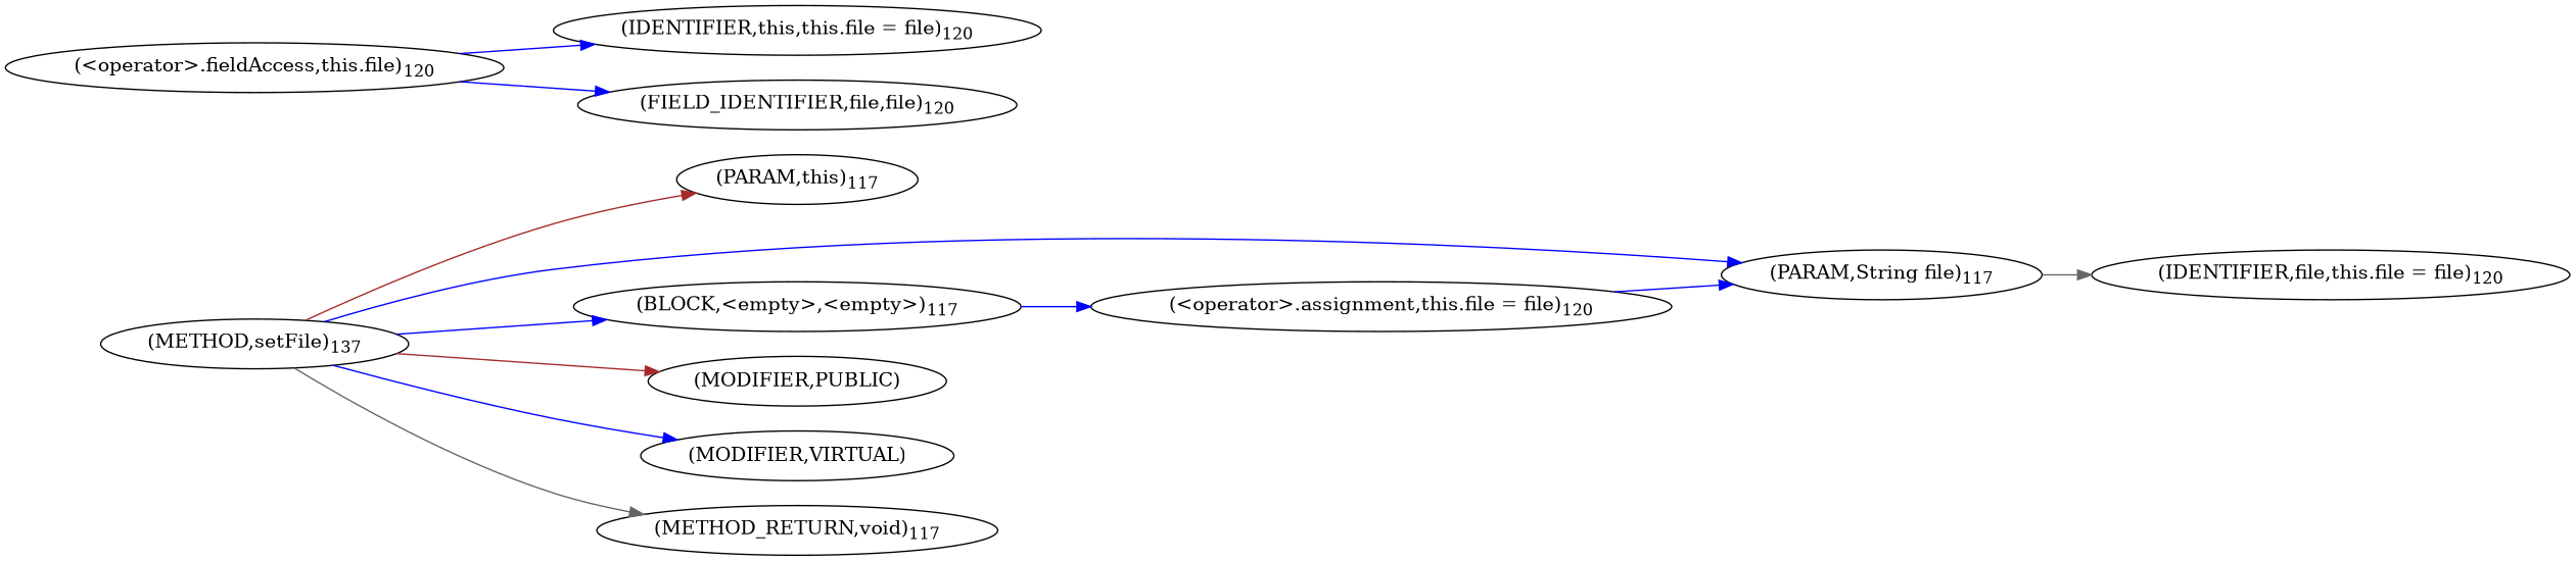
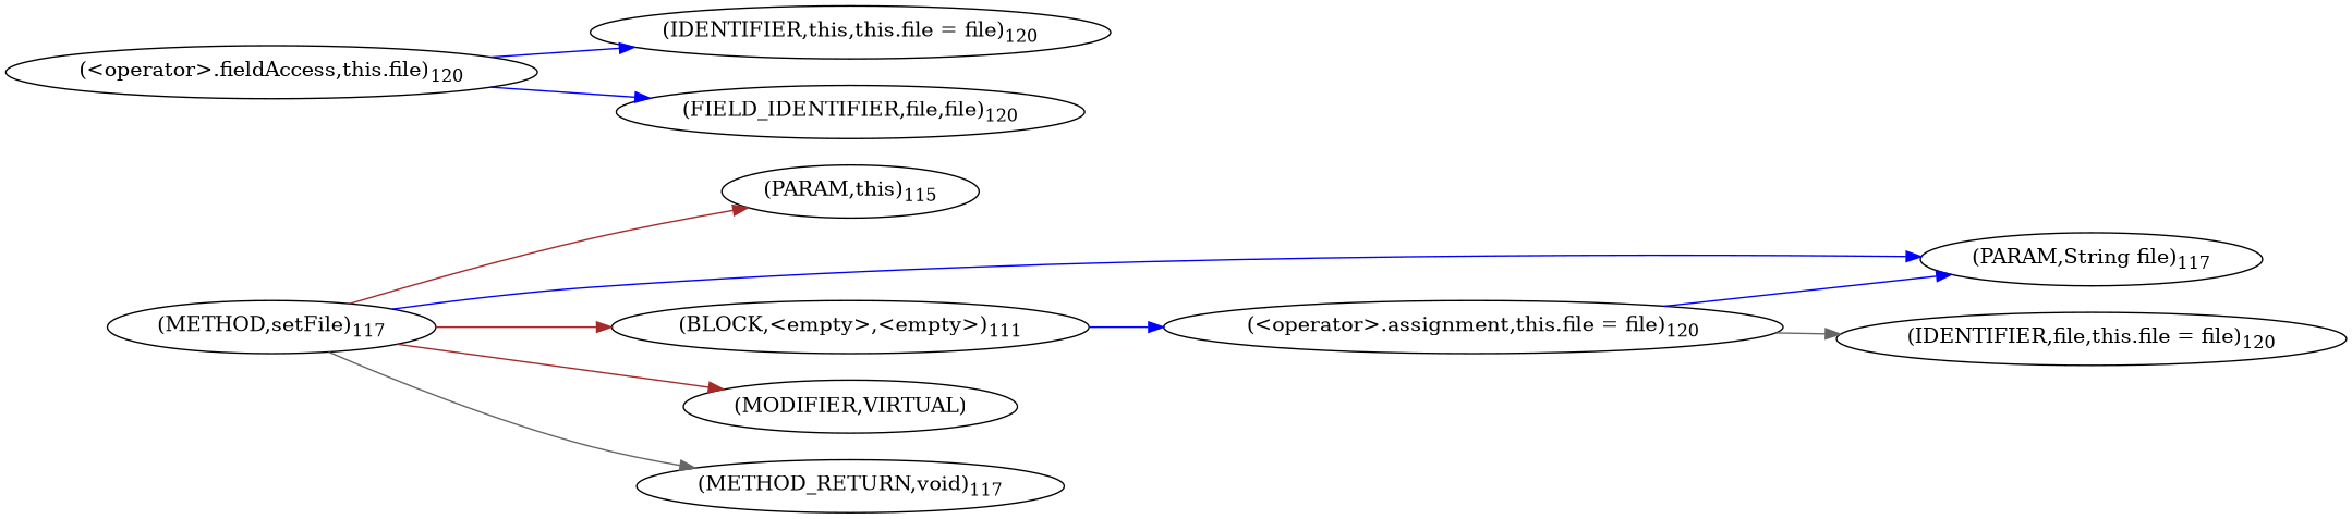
  digraph {
    rankdir=LR
    edge [color=blue]
-   n1 [label=<(METHOD,setFile)<SUB>137</SUB>>]
-   n2 [label=<(PARAM,this)<SUB>117</SUB>>]
+   n1 [label=<(METHOD,setFile)<SUB>117</SUB>>]
+   n2 [label=<(PARAM,this)<SUB>115</SUB>>]
    n3 [label=<(PARAM,String file)<SUB>117</SUB>>]
-   n4 [label=<(BLOCK,&lt;empty&gt;,&lt;empty&gt;)<SUB>117</SUB>>]
-   n5 [label=<(MODIFIER,PUBLIC)>]
+   n4 [label=<(BLOCK,&lt;empty&gt;,&lt;empty&gt;)<SUB>111</SUB>>]
    n6 [label=<(MODIFIER,VIRTUAL)>]
    n7 [label=<(METHOD_RETURN,void)<SUB>117</SUB>>]
    n8 [label=<(&lt;operator&gt;.assignment,this.file = file)<SUB>120</SUB>>]
    n9 [label=<(IDENTIFIER,file,this.file = file)<SUB>120</SUB>>]
    n10 [label=<(&lt;operator&gt;.fieldAccess,this.file)<SUB>120</SUB>>]
    n11 [label=<(IDENTIFIER,this,this.file = file)<SUB>120</SUB>>]
    n12 [label=<(FIELD_IDENTIFIER,file,file)<SUB>120</SUB>>]
    n1 -> n2 [color=brown]
    n1 -> n3
-   n1 -> n4
-   n1 -> n5 [color=brown]
-   n1 -> n6
+   n1 -> n4 [color=brown]
+   n1 -> n6 [color=brown]
    n1 -> n7 [color=gray40]
    n4 -> n8
    n8 -> n3
-   n3 -> n9 [color=gray40]
+   n8 -> n9 [color=gray40]
    n10 -> n11
    n10 -> n12
  }
